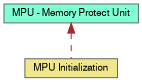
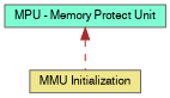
  digraph {
    rankdir=TB
    node [fontname=FreeSans fontsize=10 shape=box style=filled]
-   n1 [color=gray40 fillcolor=khaki fontcolor=black height=0.2 label="MPU Initialization" width=0.4]
+   n1 [color=gray40 fillcolor=khaki fontcolor=black height=0.2 label="MMU Initialization" width=0.4]
    n2 [color=grey40 fillcolor=aquamarine height=0.2 label="MPU - Memory Protect Unit" width=0.4]
    n2 -> n1 [dir=back fontname=FreeSans fontsize=10 labelfontname=FreeSans labelfontsize=10 shape=plaintext style=dashed color=brown]
  }
